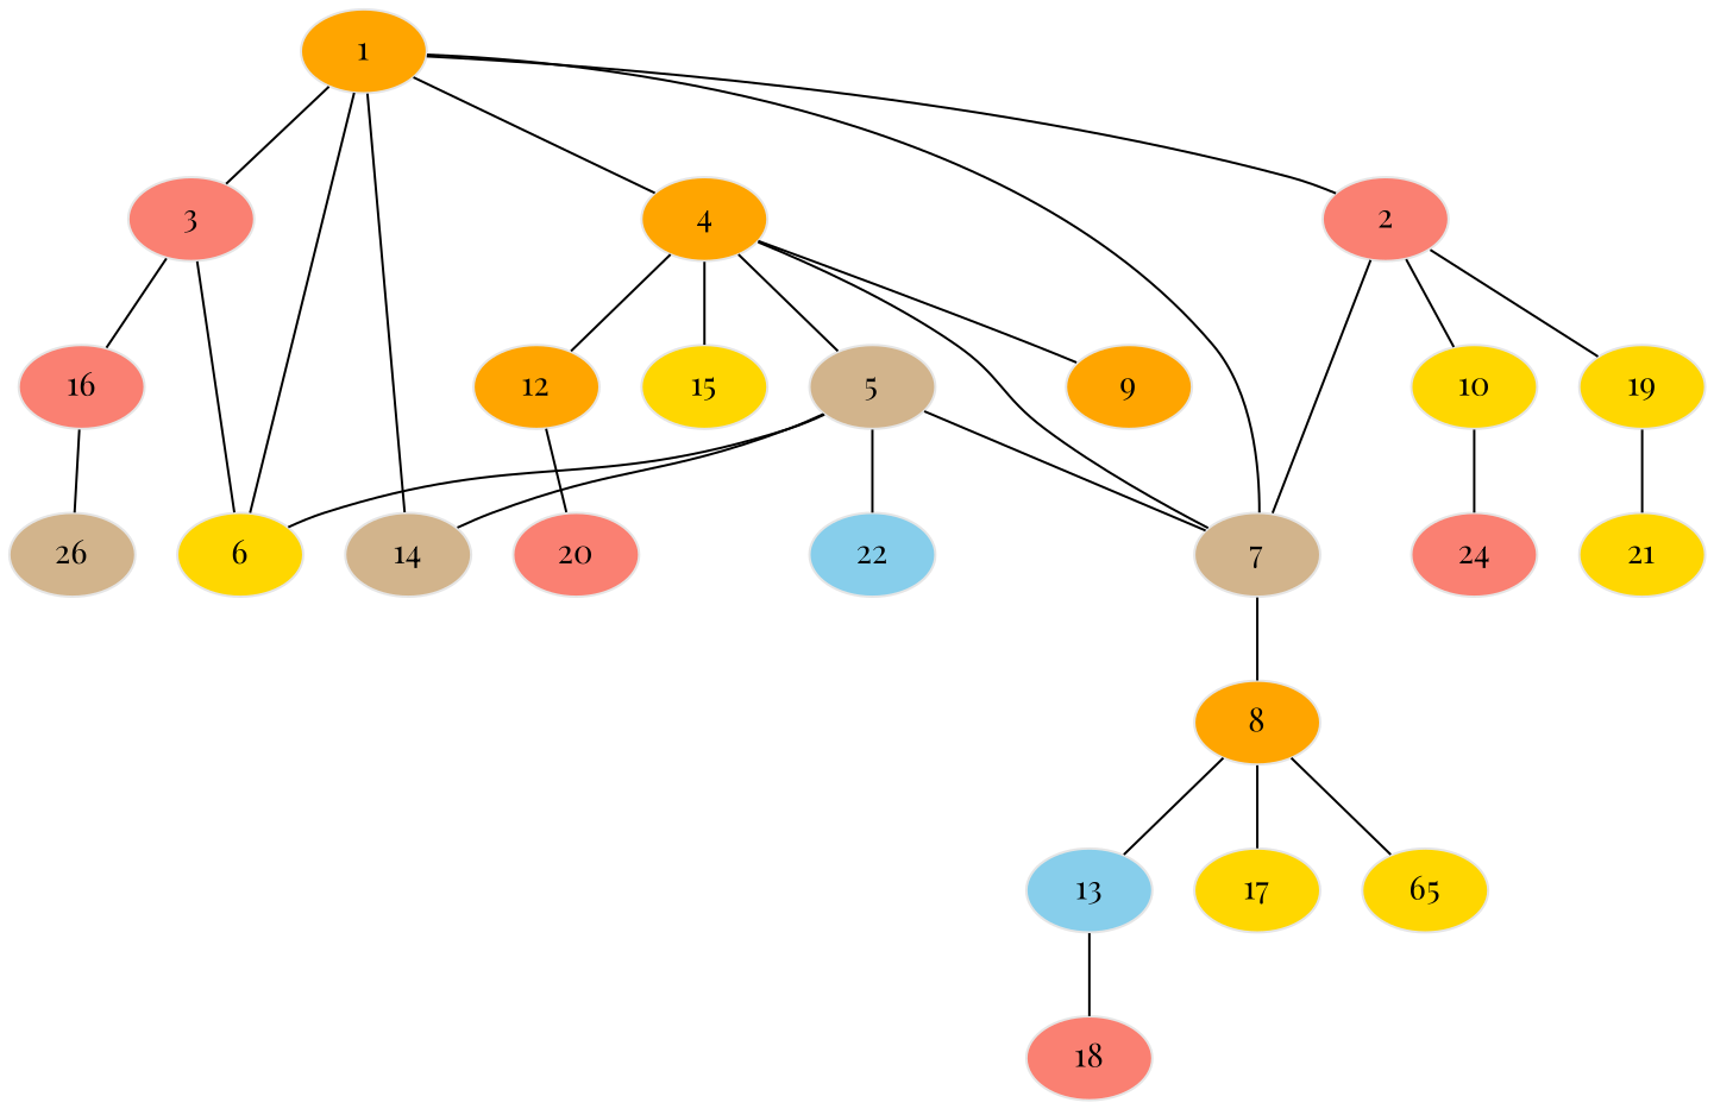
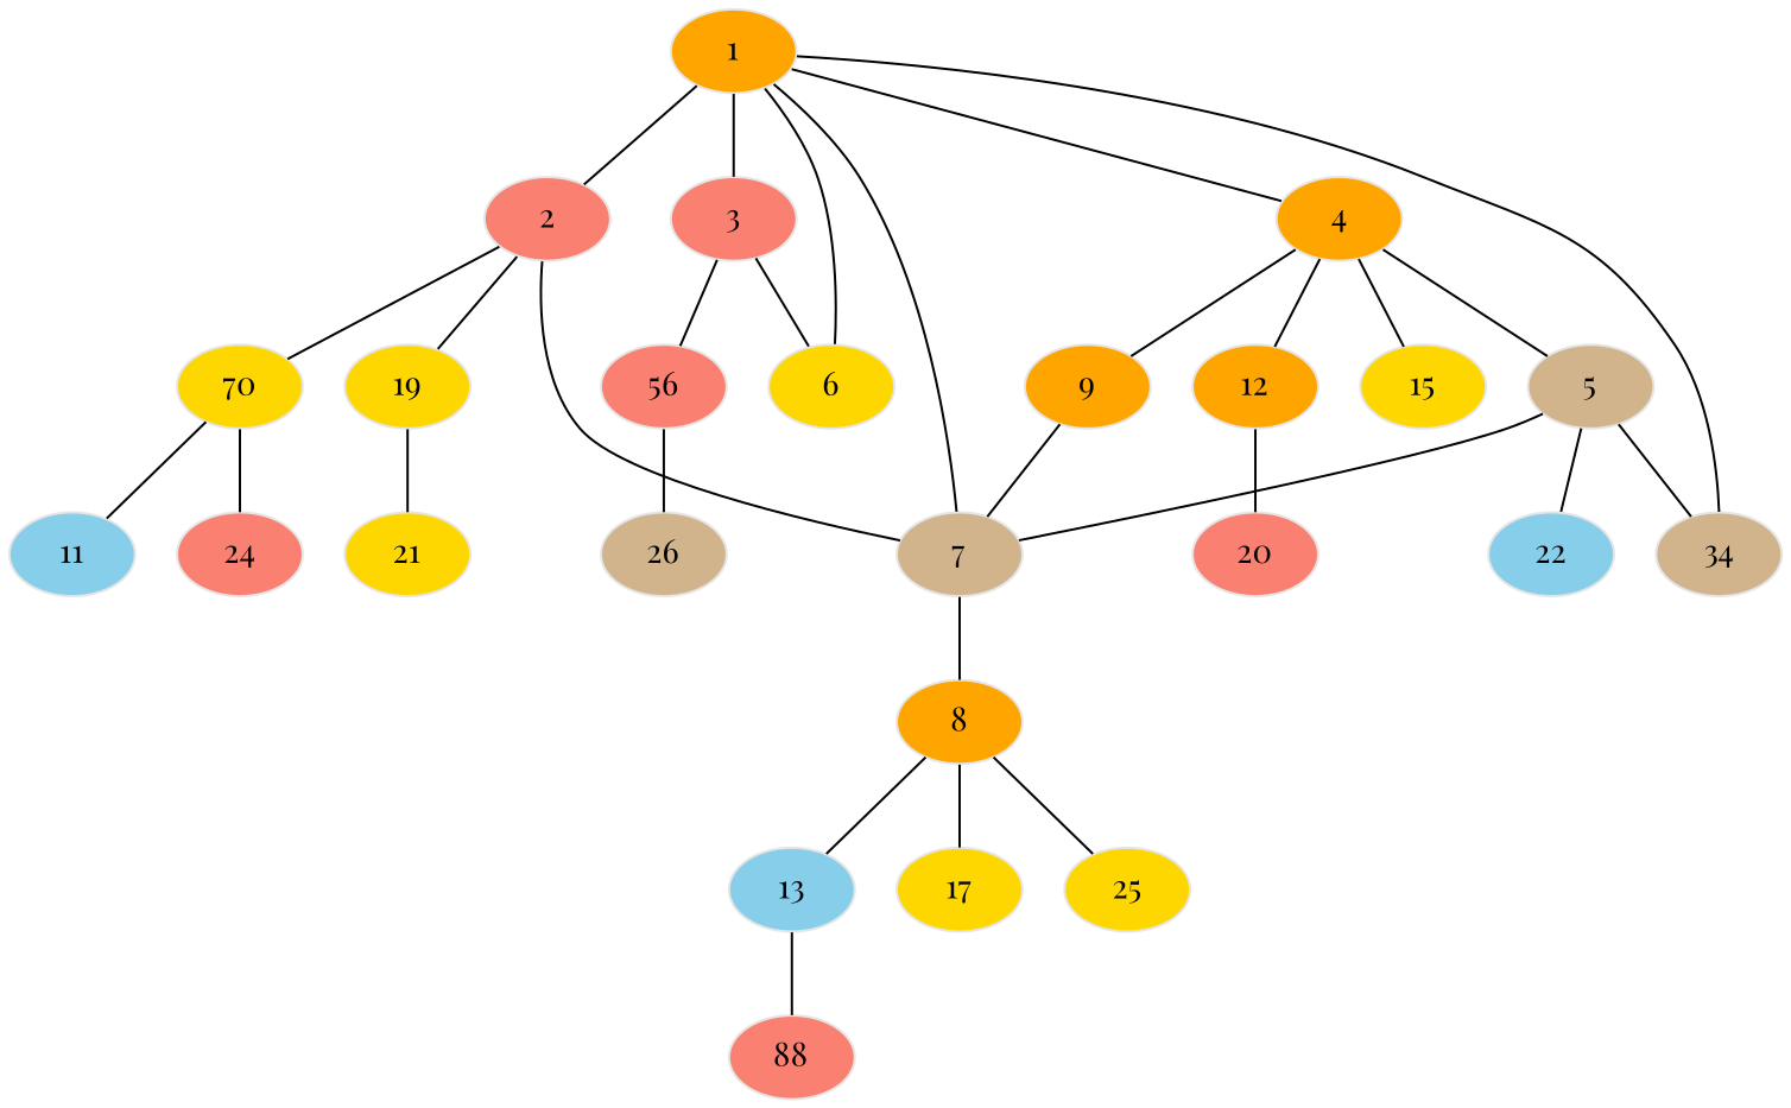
  graph {
    fontname="Playfair Display"
    node [color=gray90 fillcolor=gold fontname="Playfair Display" style=filled]
    edge [fontname="Playfair Display" weight=1.0]
    1 [fillcolor=orange]
    2 [fillcolor=salmon]
    3 [fillcolor=salmon]
    4 [fillcolor=orange]
    6
    7 [fillcolor=tan]
-   14 [fillcolor=tan]
-   10
+   14 [fillcolor=tan label=34]
+   10 [label=70]
    19
-   16 [fillcolor=salmon]
+   16 [fillcolor=salmon label=56]
    5 [fillcolor=tan]
    9 [fillcolor=orange]
    12 [fillcolor=orange]
    15
    8 [fillcolor=orange]
+   11 [fillcolor=skyblue]
    24 [fillcolor=salmon]
    21
    26 [fillcolor=tan]
    22 [fillcolor=skyblue]
    20 [fillcolor=salmon]
    13 [fillcolor=skyblue]
    17
-   25 [label=65]
-   18 [fillcolor=salmon]
+   25
+   18 [fillcolor=salmon label=88]
    1 -- 2 [weight=3.0]
    1 -- 3 [weight=6.0]
    1 -- 4
    1 -- 6
    1 -- 7 [weight=2.0]
    1 -- 14
    2 -- 7
    2 -- 10
    2 -- 19
    3 -- 6
    3 -- 16
-   4 -- 7
+   9 -- 7
    4 -- 5
    4 -- 9
    4 -- 12
    4 -- 15 [weight=2.0]
    7 -- 8
+   10 -- 11
    10 -- 24
    19 -- 21
    16 -- 26
-   5 -- 6
    5 -- 7
    5 -- 14
    5 -- 22
    12 -- 20 [weight=3.0]
    8 -- 13
    8 -- 17
    8 -- 25
    13 -- 18
  }
